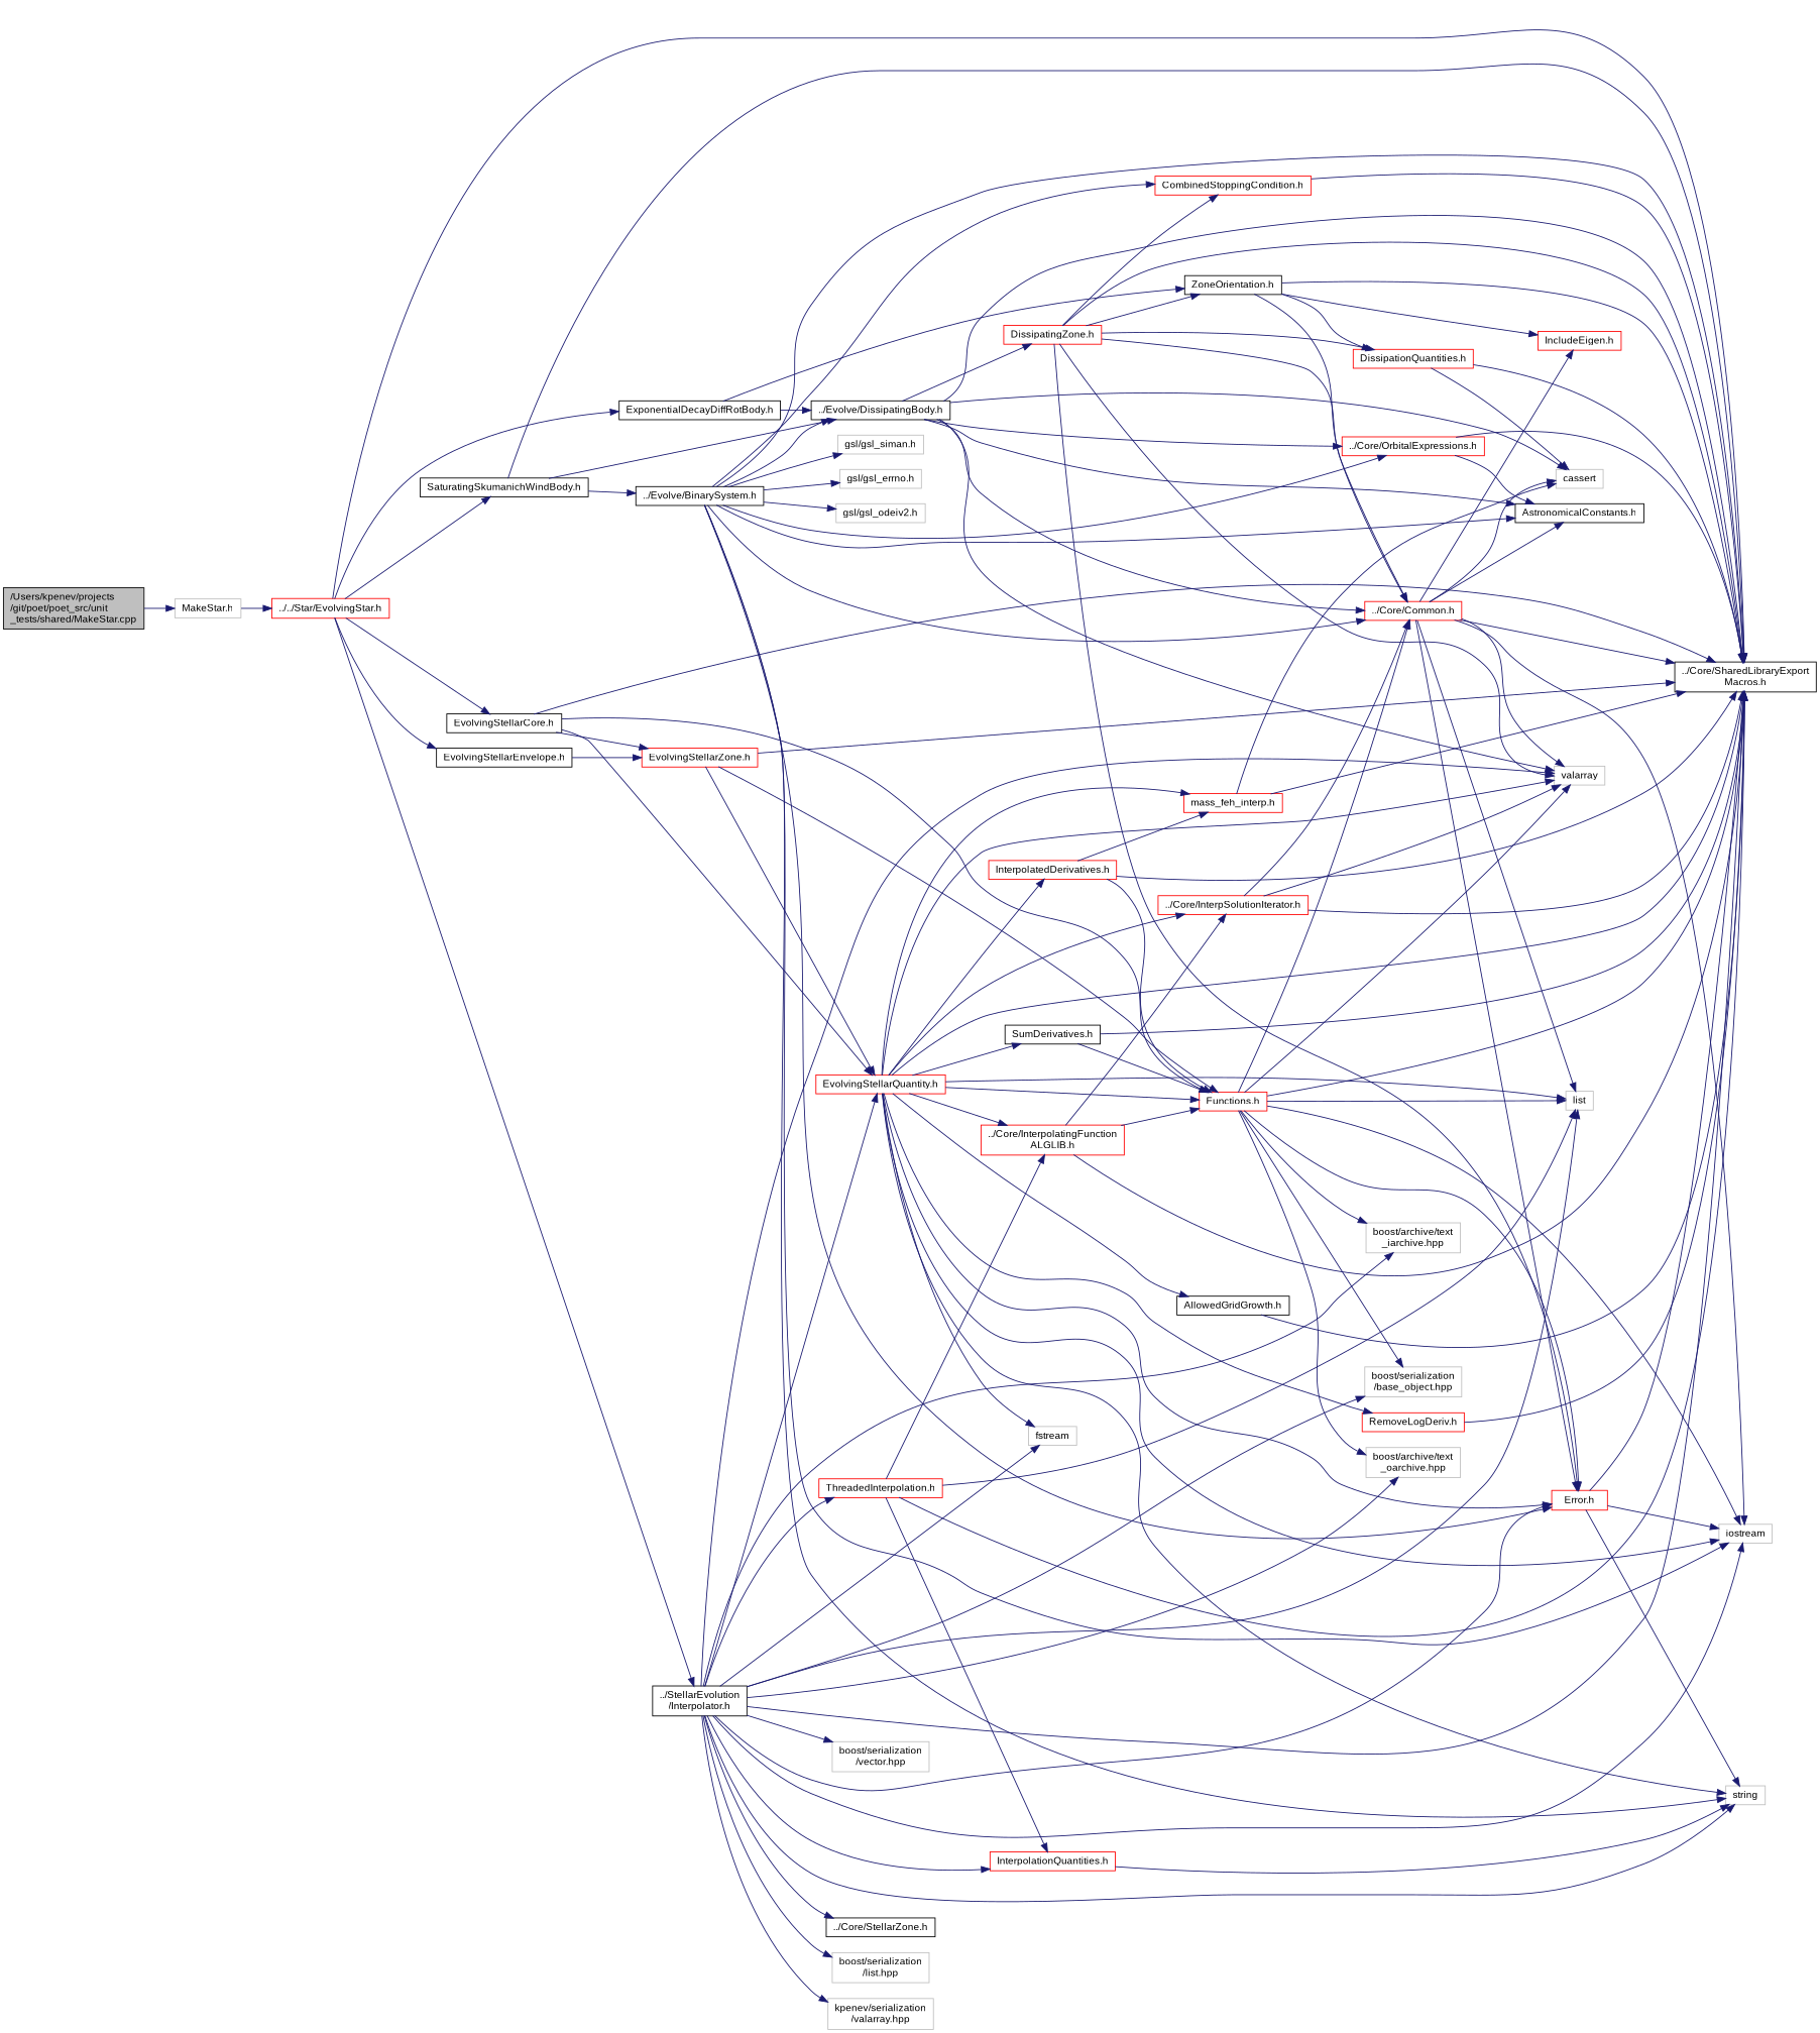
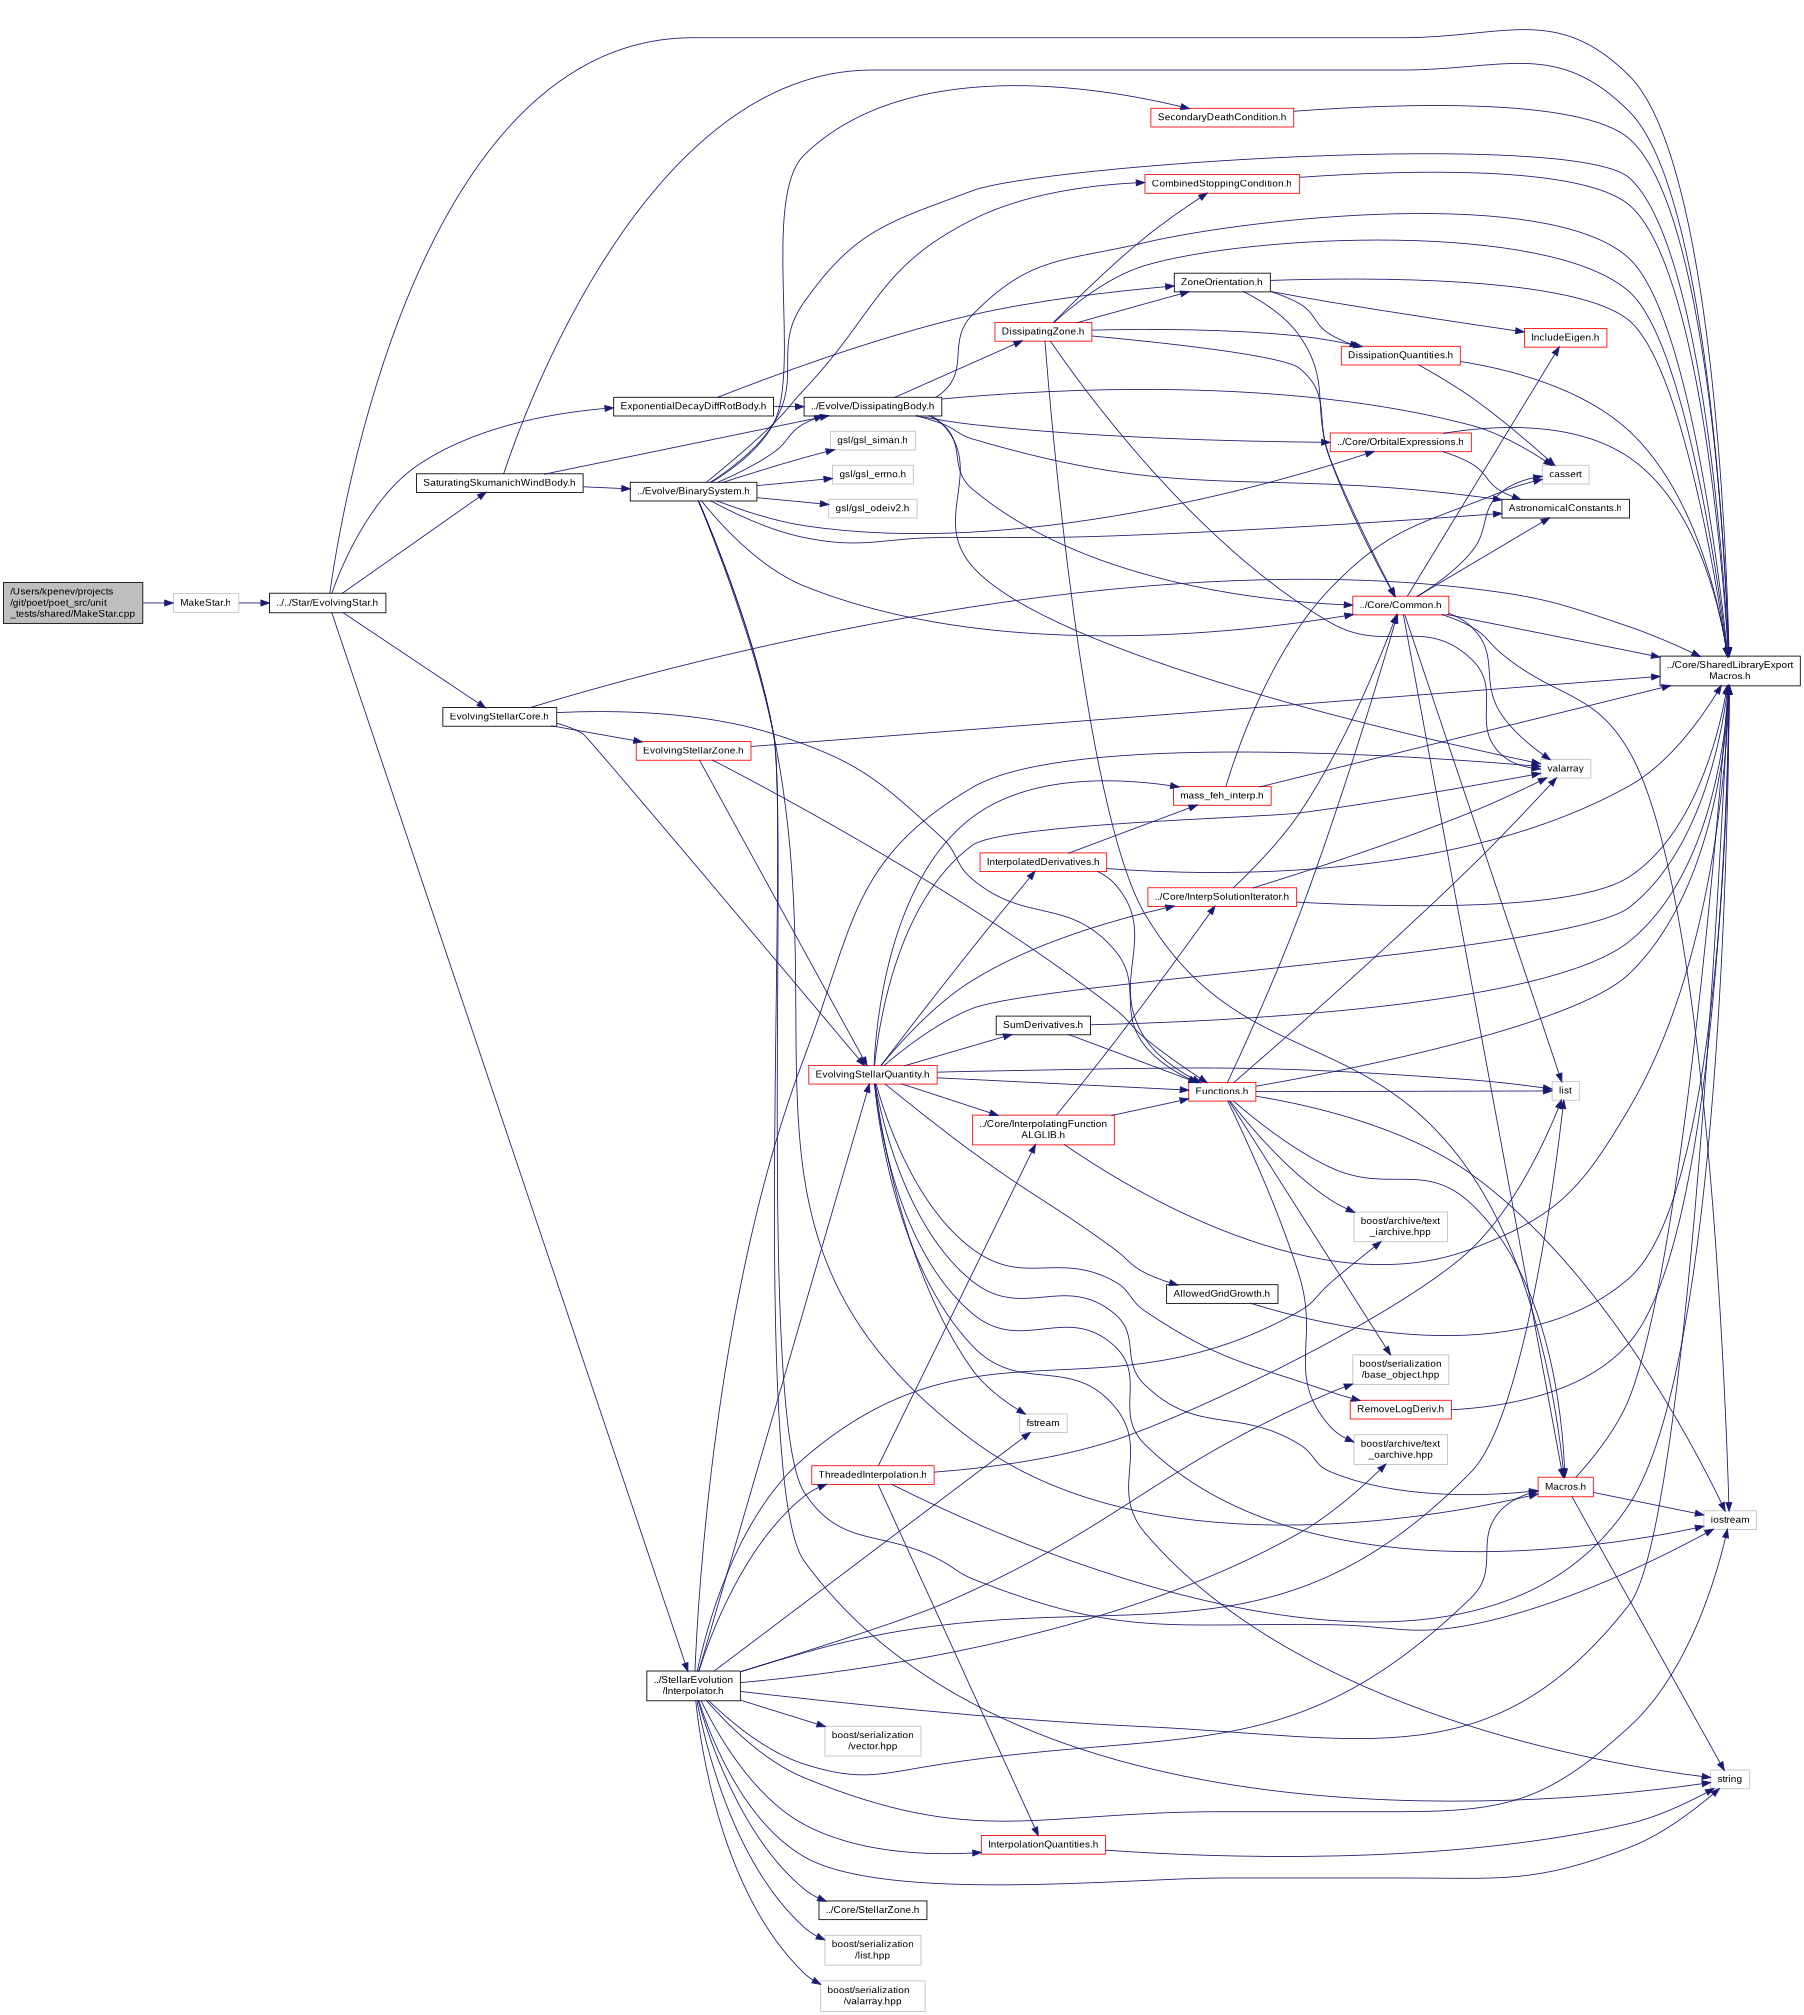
  digraph {
    fontname="Liberation Sans"
    rankdir=LR
    node [color=red fillcolor=white fontname="Liberation Sans" fontsize=12 shape=record style=filled]
    edge [color=midnightblue fontname="Liberation Sans" fontsize=12 labelfontname=Helvetica labelfontsize=12 style=solid]
    n1 [color=black fillcolor=grey75 fontcolor=black height=0.2 label="/Users/kpenev/projects\l/git/poet/poet_src/unit\l_tests/shared/MakeStar.cpp" width=0.4]
    n2 [color=grey75 height=0.2 label="MakeStar.h" width=0.4]
-   n3 [height=0.2 label="../../Star/EvolvingStar.h" width=0.4]
+   n3 [color=black height=0.2 label="../../Star/EvolvingStar.h" width=0.4]
    n4 [color=black height=0.2 label="../Core/SharedLibraryExport\lMacros.h" width=0.4]
    n5 [color=black height=0.2 label="SaturatingSkumanichWindBody.h" width=0.4]
    n6 [color=black height=0.2 label="ExponentialDecayDiffRotBody.h" width=0.4]
    n7 [color=black height=0.2 label="../StellarEvolution\l/Interpolator.h" width=0.4]
    n8 [color=black height=0.2 label="EvolvingStellarCore.h" width=0.4]
-   n9 [color=black height=0.2 label="EvolvingStellarEnvelope.h" width=0.4]
    n10 [color=black height=0.2 label="../Evolve/DissipatingBody.h" width=0.4]
    n11 [color=black height=0.2 label="../Evolve/BinarySystem.h" width=0.4]
    n12 [color=black height=0.2 label="ZoneOrientation.h" width=0.4]
    n13 [color=grey75 height=0.2 label=valarray width=0.4]
-   n14 [height=0.2 label="Error.h" width=0.4]
+   n14 [height=0.2 label="Macros.h" width=0.4]
    n15 [color=grey75 height=0.2 label=list width=0.4]
    n16 [color=grey75 height=0.2 label=iostream width=0.4]
    n17 [color=grey75 height=0.2 label=string width=0.4]
    n18 [height=0.2 label="EvolvingStellarQuantity.h" width=0.4]
    n19 [color=grey75 height=0.2 label="boost/serialization\l/base_object.hpp" width=0.4]
    n20 [color=grey75 height=0.2 label="boost/archive/text\l_oarchive.hpp" width=0.4]
    n21 [color=grey75 height=0.2 label="boost/archive/text\l_iarchive.hpp" width=0.4]
    n22 [color=grey75 height=0.2 label=fstream width=0.4]
    n23 [height=0.2 label="InterpolationQuantities.h" width=0.4]
    n24 [height=0.2 label="ThreadedInterpolation.h" width=0.4]
    n25 [color=black height=0.2 label="../Core/StellarZone.h" width=0.4]
    n26 [color=grey75 height=0.2 label="boost/serialization\l/list.hpp" width=0.4]
-   n27 [color=grey75 height=0.2 label="kpenev/serialization\l/valarray.hpp" width=0.4]
+   n27 [color=grey75 height=0.2 label="boost/serialization\l/valarray.hpp" width=0.4]
    n28 [color=grey75 height=0.2 label="boost/serialization\l/vector.hpp" width=0.4]
    n29 [height=0.2 label="Functions.h" width=0.4]
    n30 [height=0.2 label="EvolvingStellarZone.h" width=0.4]
    n31 [height=0.2 label="DissipatingZone.h" width=0.4]
    n32 [color=grey75 height=0.2 label=cassert width=0.4]
    n33 [height=0.2 label="../Core/Common.h" width=0.4]
    n34 [color=black height=0.2 label="AstronomicalConstants.h" width=0.4]
    n35 [height=0.2 label="../Core/OrbitalExpressions.h" width=0.4]
    n36 [height=0.2 label="CombinedStoppingCondition.h" width=0.4]
+   n37 [height=0.2 label="SecondaryDeathCondition.h" width=0.4]
    n38 [color=grey75 height=0.2 label="gsl/gsl_errno.h" width=0.4]
    n39 [color=grey75 height=0.2 label="gsl/gsl_odeiv2.h" width=0.4]
    n40 [color=grey75 height=0.2 label="gsl/gsl_siman.h" width=0.4]
    n41 [height=0.2 label="DissipationQuantities.h" width=0.4]
    n42 [height=0.2 label="IncludeEigen.h" width=0.4]
    n43 [color=black height=0.2 label="AllowedGridGrowth.h" width=0.4]
    n44 [height=0.2 label="RemoveLogDeriv.h" width=0.4]
    n45 [color=black height=0.2 label="SumDerivatives.h" width=0.4]
    n46 [height=0.2 label="InterpolatedDerivatives.h" width=0.4]
    n47 [height=0.2 label="mass_feh_interp.h" width=0.4]
    n48 [height=0.2 label="../Core/InterpSolutionIterator.h" width=0.4]
    n49 [height=0.2 label="../Core/InterpolatingFunction\lALGLIB.h" width=0.4]
    n1 -> n2
    n2 -> n3
    n3 -> n4
    n3 -> n5
    n3 -> n6
    n3 -> n7
    n3 -> n8
-   n3 -> n9
    n5 -> n4
    n5 -> n10
    n5 -> n11
    n6 -> n10
    n6 -> n12
    n7 -> n4
    n7 -> n13
    n7 -> n14
    n7 -> n15
    n7 -> n16
    n7 -> n17
    n7 -> n18
    n7 -> n19
    n7 -> n20
    n7 -> n21
    n7 -> n22
    n7 -> n23
    n7 -> n24
    n7 -> n25
    n7 -> n26
    n7 -> n27
    n7 -> n28
    n8 -> n4
    n8 -> n18
    n8 -> n29
    n8 -> n30
-   n9 -> n30
    n10 -> n4
    n10 -> n13
    n10 -> n31
    n10 -> n32
    n10 -> n33
    n10 -> n34
    n10 -> n35
    n11 -> n4
    n11 -> n10
    n11 -> n14
    n11 -> n16
    n11 -> n17
    n11 -> n33
    n11 -> n34
    n11 -> n35
    n11 -> n36
+   n11 -> n37
    n11 -> n38
    n11 -> n39
    n11 -> n40
    n12 -> n4
    n12 -> n33
    n12 -> n41
    n12 -> n42
    n14 -> n4
    n14 -> n16
    n14 -> n17
    n18 -> n4
    n18 -> n13
    n18 -> n14
    n18 -> n15
    n18 -> n16
    n18 -> n17
    n18 -> n22
    n18 -> n29
    n18 -> n43
    n18 -> n44
    n18 -> n45
    n18 -> n46
    n18 -> n47
    n18 -> n48
    n18 -> n49
    n23 -> n17
    n24 -> n4
    n24 -> n15
    n24 -> n23
    n24 -> n49
    n29 -> n4
    n29 -> n13
    n29 -> n14
    n29 -> n15
    n29 -> n16
    n29 -> n19
    n29 -> n20
    n29 -> n21
    n29 -> n33
    n30 -> n4
    n30 -> n18
    n30 -> n29
    n31 -> n4
    n31 -> n12
    n31 -> n13
    n31 -> n14
    n31 -> n33
    n31 -> n36
    n31 -> n41
    n33 -> n4
    n33 -> n13
    n33 -> n14
    n33 -> n15
    n33 -> n16
    n33 -> n32
    n33 -> n34
    n33 -> n42
    n35 -> n4
    n35 -> n34
    n36 -> n4
+   n37 -> n4
    n41 -> n4
    n41 -> n32
    n43 -> n4
    n44 -> n4
    n45 -> n4
    n45 -> n29
    n46 -> n4
    n46 -> n29
    n46 -> n47
    n47 -> n4
    n47 -> n32
    n48 -> n4
    n48 -> n13
    n48 -> n33
    n49 -> n4
    n49 -> n29
    n49 -> n48
  }
